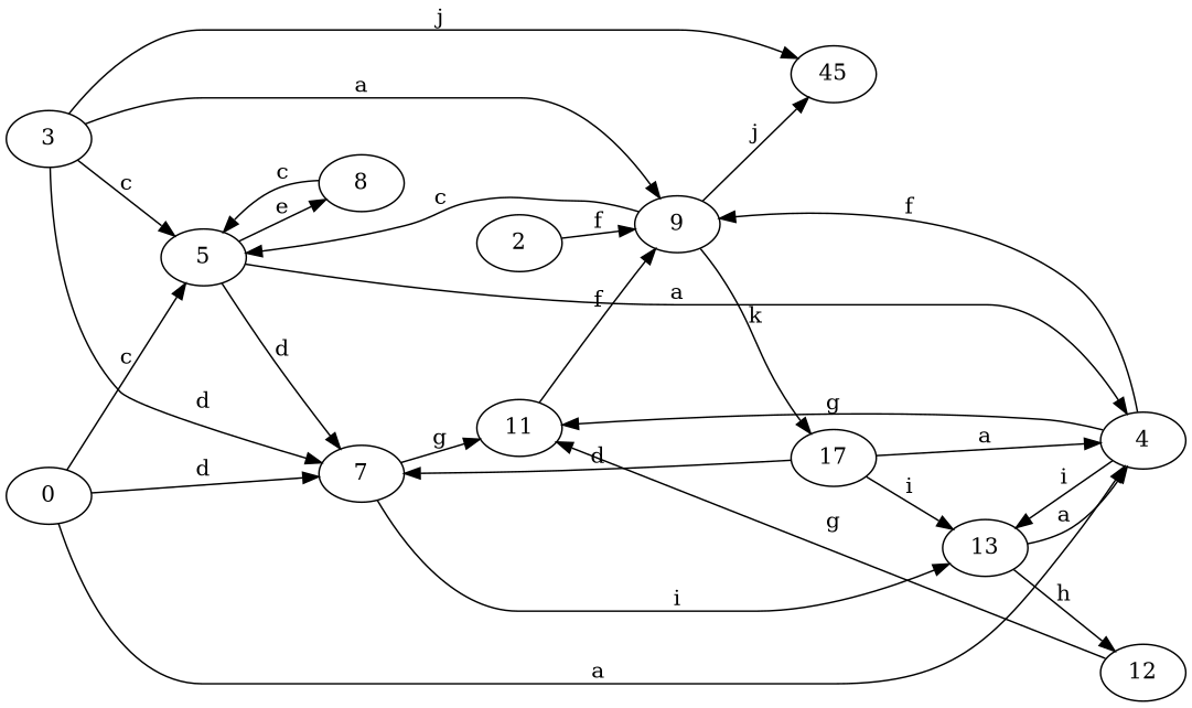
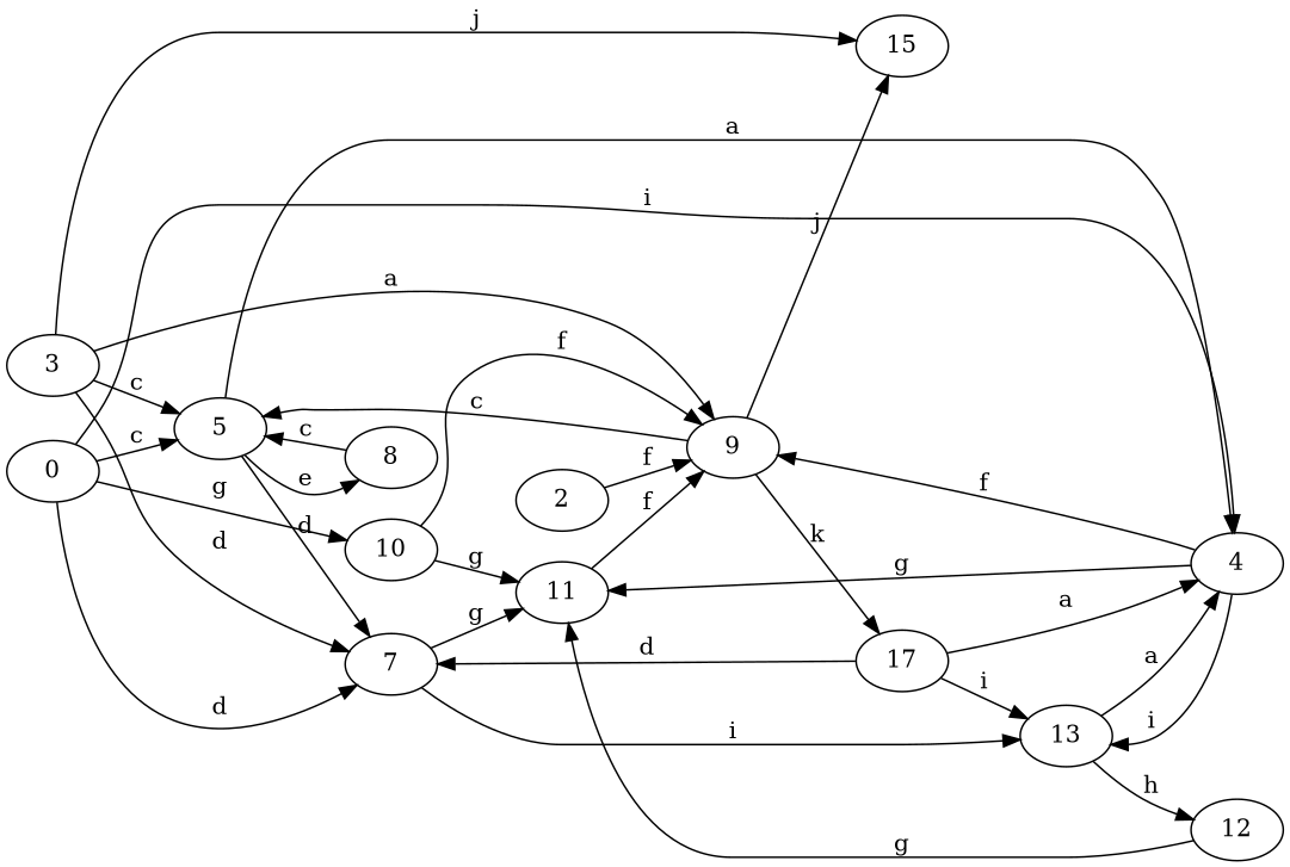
  strict digraph {
    rankdir=LR
    3
    5
    7
-   15 [label=45]
+   15
    9
    4
    11
    13
    8
    17
    12
    0
+   10
    2
    3 -> 5 [label=c]
    3 -> 7 [label=d]
    3 -> 15 [label=j]
    3 -> 9 [label=a]
    5 -> 7 [label=d]
    5 -> 4 [label=a]
    5 -> 8 [label=e]
    7 -> 11 [label=g]
    7 -> 13 [label=i]
    9 -> 5 [label=c]
    9 -> 15 [label=j]
    9 -> 17 [label=k]
    4 -> 9 [label=f]
    4 -> 11 [label=g]
    4 -> 13 [label=i]
    11 -> 9 [label=f]
    13 -> 4 [label=a]
    13 -> 12 [label=h]
    8 -> 5 [label=c]
    17 -> 7 [label=d]
    17 -> 4 [label=a]
    17 -> 13 [label=i]
    12 -> 11 [label=g]
    0 -> 5 [label=c]
    0 -> 7 [label=d]
-   0 -> 4 [label=a]
+   0 -> 4 [label=i]
+   0 -> 10 [label=g]
+   10 -> 9 [label=f]
+   10 -> 11 [label=g]
    2 -> 9 [label=f]
  }
